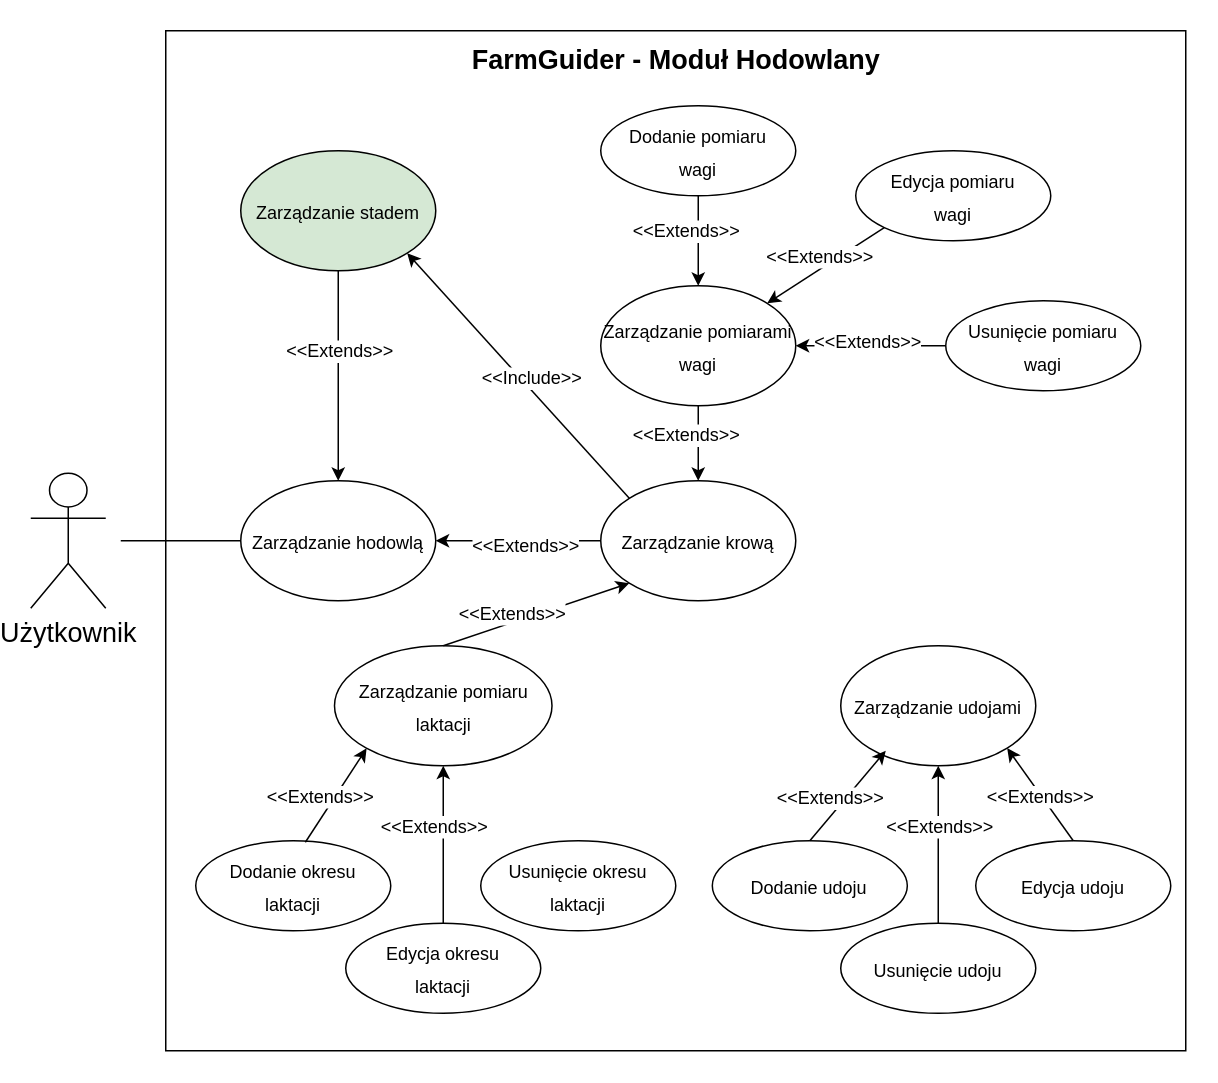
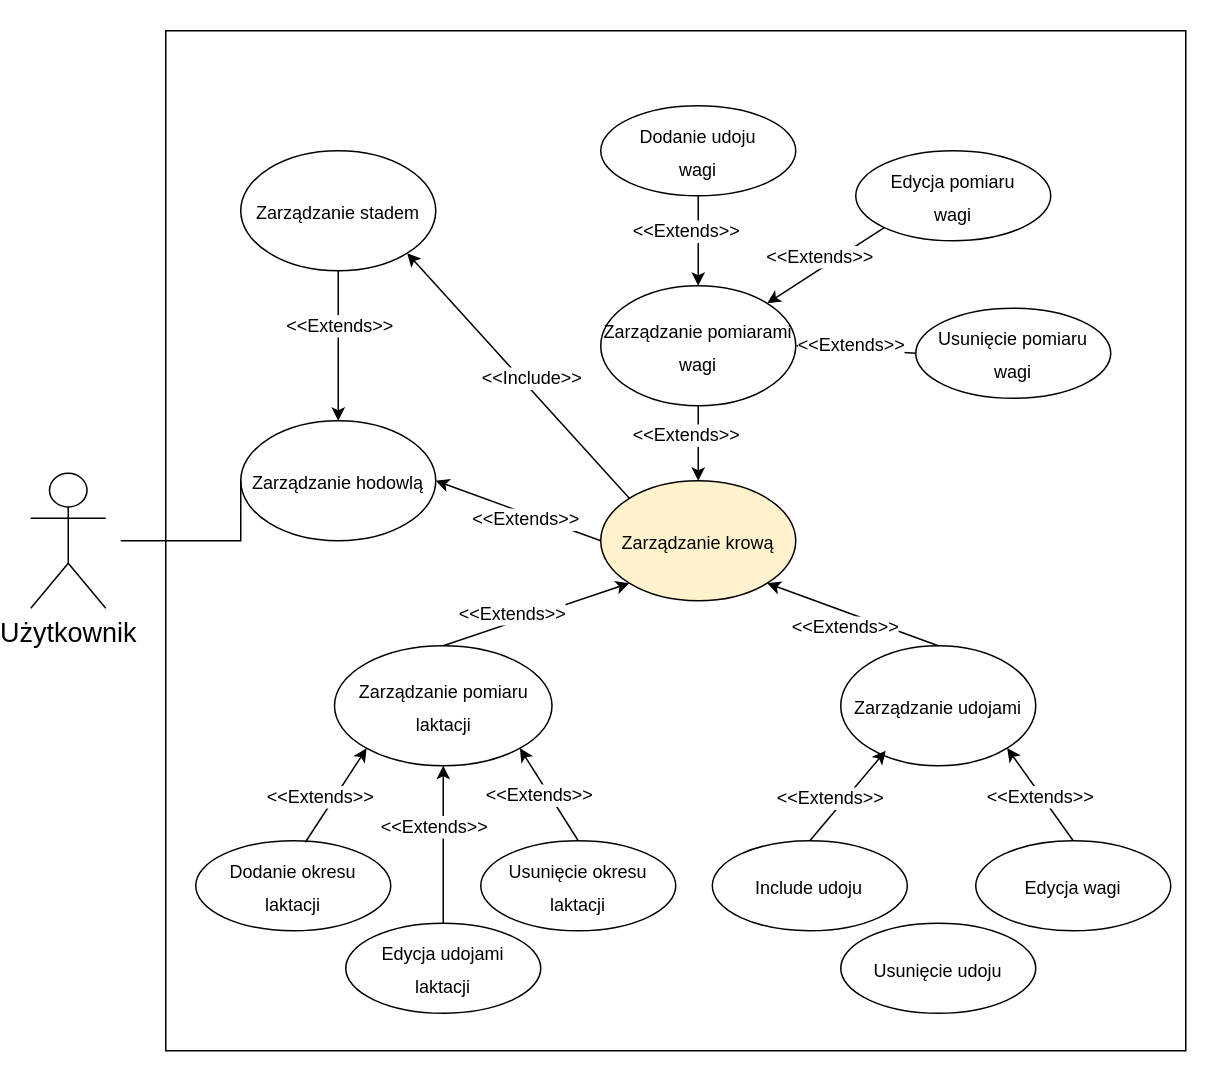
  <mxCell id="0" />
  <mxCell id="1" parent="0" />
  <mxCell id="2" value="" style="whiteSpace=wrap;html=1;aspect=fixed;" parent="1" vertex="1"><mxGeometry x="110" y="20" width="680" height="680" as="geometry" /></mxCell>
- <mxCell id="3" value="&lt;div style=&quot;font-size: 18px;&quot; align=&quot;center&quot;&gt;&lt;font style=&quot;font-size: 18px;&quot;&gt;&lt;b&gt;FarmGuider &lt;font style=&quot;font-size: 18px;&quot;&gt;- Moduł Hodowlany&lt;/font&gt;&lt;br&gt;&lt;/b&gt;&lt;/font&gt;&lt;/div&gt;" style="text;html=1;strokeColor=none;fillColor=none;spacing=5;spacingTop=-20;whiteSpace=wrap;overflow=hidden;rounded=0;align=center;" parent="1" vertex="1"><mxGeometry x="295.63" y="40" width="308.75" height="30" as="geometry" /></mxCell>
- <mxCell id="4" value="&lt;font style=&quot;font-size: 12px;&quot;&gt;Zarządzanie hodowlą&lt;br&gt;&lt;/font&gt;" style="ellipse;whiteSpace=wrap;html=1;fontSize=18;" parent="1" vertex="1"><mxGeometry x="160" y="320" width="130" height="80" as="geometry" /></mxCell>
- <mxCell id="5" value="&lt;font style=&quot;font-size: 12px;&quot;&gt;Zarządzanie stadem&lt;br&gt;&lt;/font&gt;" style="ellipse;whiteSpace=wrap;html=1;fontSize=18;fillColor=#d5e8d4;" parent="1" vertex="1"><mxGeometry x="160" y="100" width="130" height="80" as="geometry" /></mxCell>
+ <mxCell id="4" value="&lt;font style=&quot;font-size: 12px;&quot;&gt;Zarządzanie hodowlą&lt;br&gt;&lt;/font&gt;" style="ellipse;whiteSpace=wrap;html=1;fontSize=18;" parent="1" vertex="1"><mxGeometry x="160" y="280" width="130" height="80" as="geometry" /></mxCell>
+ <mxCell id="5" value="&lt;font style=&quot;font-size: 12px;&quot;&gt;Zarządzanie stadem&lt;br&gt;&lt;/font&gt;" style="ellipse;whiteSpace=wrap;html=1;fontSize=18;" parent="1" vertex="1"><mxGeometry x="160" y="100" width="130" height="80" as="geometry" /></mxCell>
  <mxCell id="6" value="Użytkownik" style="shape=umlActor;verticalLabelPosition=bottom;verticalAlign=top;html=1;outlineConnect=0;fontSize=18;" parent="1" vertex="1"><mxGeometry x="20" y="315" width="50" height="90" as="geometry" /></mxCell>
  <mxCell id="7" style="edgeStyle=orthogonalEdgeStyle;rounded=0;orthogonalLoop=1;jettySize=auto;html=1;entryX=0;entryY=0.5;entryDx=0;entryDy=0;fontSize=12;endArrow=none;endFill=0;" parent="1" target="4" edge="1"><mxGeometry relative="1" as="geometry"><mxPoint x="80" y="360" as="sourcePoint" /><Array as="points"><mxPoint x="80" y="360" /></Array><mxPoint x="610" y="230" as="targetPoint" /></mxGeometry></mxCell>
- <mxCell id="8" value="&lt;font style=&quot;font-size: 12px;&quot;&gt;Zarządzanie krową&lt;br&gt;&lt;/font&gt;" style="ellipse;whiteSpace=wrap;html=1;fontSize=18;" parent="1" vertex="1"><mxGeometry x="400" y="320" width="130" height="80" as="geometry" /></mxCell>
+ <mxCell id="8" value="&lt;font style=&quot;font-size: 12px;&quot;&gt;Zarządzanie krową&lt;br&gt;&lt;/font&gt;" style="ellipse;whiteSpace=wrap;html=1;fontSize=18;fillColor=#fff2cc;" parent="1" vertex="1"><mxGeometry x="400" y="320" width="130" height="80" as="geometry" /></mxCell>
  <mxCell id="9" value="&lt;font style=&quot;font-size: 12px;&quot;&gt;Zarządzanie udojami&lt;br&gt;&lt;/font&gt;" style="ellipse;whiteSpace=wrap;html=1;fontSize=18;" parent="1" vertex="1"><mxGeometry x="560" y="430" width="130" height="80" as="geometry" /></mxCell>
  <mxCell id="10" value="&lt;font style=&quot;font-size: 12px;&quot;&gt;Zarządzanie pomiarami wagi&lt;br&gt;&lt;/font&gt;" style="ellipse;whiteSpace=wrap;html=1;fontSize=18;" parent="1" vertex="1"><mxGeometry x="400" y="190" width="130" height="80" as="geometry" /></mxCell>
  <mxCell id="11" value="&lt;font style=&quot;font-size: 12px;&quot;&gt;Zarządzanie pomiaru laktacji&lt;br&gt;&lt;/font&gt;" style="ellipse;whiteSpace=wrap;html=1;fontSize=18;" parent="1" vertex="1"><mxGeometry x="222.5" y="430" width="145" height="80" as="geometry" /></mxCell>
  <mxCell id="12" value="" style="endArrow=classic;html=1;rounded=0;entryX=1;entryY=0.5;entryDx=0;entryDy=0;exitX=0;exitY=0.5;exitDx=0;exitDy=0;" parent="1" source="8" target="4" edge="1"><mxGeometry width="50" height="50" relative="1" as="geometry"><mxPoint x="390" y="370" as="sourcePoint" /><mxPoint x="440" y="320" as="targetPoint" /></mxGeometry></mxCell>
  <mxCell id="13" value="&lt;font style=&quot;font-size: 12px;&quot;&gt;&amp;lt;&amp;lt;Extends&amp;gt;&amp;gt;&lt;/font&gt;" style="edgeLabel;html=1;align=center;verticalAlign=middle;resizable=0;points=[];rotation=0;" parent="12" vertex="1" connectable="0"><mxGeometry x="-0.122" relative="1" as="geometry"><mxPoint x="-3" y="3" as="offset" /></mxGeometry></mxCell>
  <mxCell id="14" value="" style="endArrow=classic;html=1;rounded=0;entryX=0.5;entryY=0;entryDx=0;entryDy=0;exitX=0.5;exitY=1;exitDx=0;exitDy=0;" parent="1" source="5" target="4" edge="1"><mxGeometry width="50" height="50" relative="1" as="geometry"><mxPoint x="414" y="120" as="sourcePoint" /><mxPoint x="290" y="320" as="targetPoint" /></mxGeometry></mxCell>
  <mxCell id="15" value="&lt;font style=&quot;font-size: 12px;&quot;&gt;&amp;lt;&amp;lt;Extends&amp;gt;&amp;gt;&lt;/font&gt;" style="edgeLabel;html=1;align=center;verticalAlign=middle;resizable=0;points=[];rotation=0;" parent="14" vertex="1" connectable="0"><mxGeometry x="-0.122" relative="1" as="geometry"><mxPoint y="-8" as="offset" /></mxGeometry></mxCell>
- <mxCell id="16" value="&lt;font style=&quot;font-size: 12px;&quot;&gt;Dodanie udoju&lt;br&gt;&lt;/font&gt;" style="ellipse;whiteSpace=wrap;html=1;fontSize=18;" parent="1" vertex="1"><mxGeometry x="474.38" y="560" width="130" height="60" as="geometry" /></mxCell>
- <mxCell id="17" value="&lt;font style=&quot;font-size: 12px;&quot;&gt;Edycja udoju&lt;br&gt;&lt;/font&gt;" style="ellipse;whiteSpace=wrap;html=1;fontSize=18;" parent="1" vertex="1"><mxGeometry x="650" y="560" width="130" height="60" as="geometry" /></mxCell>
+ <mxCell id="16" value="&lt;font style=&quot;font-size: 12px;&quot;&gt;Include udoju&lt;br&gt;&lt;/font&gt;" style="ellipse;whiteSpace=wrap;html=1;fontSize=18;" parent="1" vertex="1"><mxGeometry x="474.38" y="560" width="130" height="60" as="geometry" /></mxCell>
+ <mxCell id="17" value="&lt;font style=&quot;font-size: 12px;&quot;&gt;Edycja wagi&lt;br&gt;&lt;/font&gt;" style="ellipse;whiteSpace=wrap;html=1;fontSize=18;" parent="1" vertex="1"><mxGeometry x="650" y="560" width="130" height="60" as="geometry" /></mxCell>
  <mxCell id="18" value="&lt;font style=&quot;font-size: 12px;&quot;&gt;Usunięcie udoju&lt;br&gt;&lt;/font&gt;" style="ellipse;whiteSpace=wrap;html=1;fontSize=18;" parent="1" vertex="1"><mxGeometry x="560" y="615" width="130" height="60" as="geometry" /></mxCell>
- <mxCell id="19" value="&lt;font style=&quot;font-size: 12px;&quot;&gt;Dodanie pomiaru&lt;br&gt;wagi&lt;br&gt;&lt;/font&gt;" style="ellipse;whiteSpace=wrap;html=1;fontSize=18;" parent="1" vertex="1"><mxGeometry x="400" y="70" width="130" height="60" as="geometry" /></mxCell>
+ <mxCell id="19" value="&lt;font style=&quot;font-size: 12px;&quot;&gt;Dodanie udoju&lt;br&gt;wagi&lt;br&gt;&lt;/font&gt;" style="ellipse;whiteSpace=wrap;html=1;fontSize=18;" parent="1" vertex="1"><mxGeometry x="400" y="70" width="130" height="60" as="geometry" /></mxCell>
  <mxCell id="20" value="&lt;font style=&quot;font-size: 12px;&quot;&gt;Edycja pomiaru&lt;br&gt;wagi&lt;br&gt;&lt;/font&gt;" style="ellipse;whiteSpace=wrap;html=1;fontSize=18;" parent="1" vertex="1"><mxGeometry x="570" y="100" width="130" height="60" as="geometry" /></mxCell>
- <mxCell id="21" value="&lt;font style=&quot;font-size: 12px;&quot;&gt;Usunięcie pomiaru&lt;br&gt;wagi&lt;br&gt;&lt;/font&gt;" style="ellipse;whiteSpace=wrap;html=1;fontSize=18;" parent="1" vertex="1"><mxGeometry x="630" y="200" width="130" height="60" as="geometry" /></mxCell>
+ <mxCell id="21" value="&lt;font style=&quot;font-size: 12px;&quot;&gt;Usunięcie pomiaru&lt;br&gt;wagi&lt;br&gt;&lt;/font&gt;" style="ellipse;whiteSpace=wrap;html=1;fontSize=18;" parent="1" vertex="1"><mxGeometry x="610" y="205" width="130" height="60" as="geometry" /></mxCell>
  <mxCell id="22" value="&lt;font style=&quot;font-size: 12px;&quot;&gt;Dodanie okresu&lt;br&gt;laktacji&lt;br&gt;&lt;/font&gt;" style="ellipse;whiteSpace=wrap;html=1;fontSize=18;" parent="1" vertex="1"><mxGeometry x="130" y="560" width="130" height="60" as="geometry" /></mxCell>
- <mxCell id="23" value="&lt;font style=&quot;font-size: 12px;&quot;&gt;Edycja okresu&lt;br&gt;laktacji&lt;br&gt;&lt;/font&gt;" style="ellipse;whiteSpace=wrap;html=1;fontSize=18;" parent="1" vertex="1"><mxGeometry x="230" y="615" width="130" height="60" as="geometry" /></mxCell>
+ <mxCell id="23" value="&lt;font style=&quot;font-size: 12px;&quot;&gt;Edycja udojami&lt;br&gt;laktacji&lt;br&gt;&lt;/font&gt;" style="ellipse;whiteSpace=wrap;html=1;fontSize=18;" parent="1" vertex="1"><mxGeometry x="230" y="615" width="130" height="60" as="geometry" /></mxCell>
  <mxCell id="24" value="&lt;font style=&quot;font-size: 12px;&quot;&gt;Usunięcie okresu&lt;br&gt;laktacji&lt;br&gt;&lt;/font&gt;" style="ellipse;whiteSpace=wrap;html=1;fontSize=18;" parent="1" vertex="1"><mxGeometry x="320" y="560" width="130" height="60" as="geometry" /></mxCell>
+ <mxCell id="25" value="" style="endArrow=classic;html=1;rounded=0;entryX=1;entryY=1;entryDx=0;entryDy=0;exitX=0.5;exitY=0;exitDx=0;exitDy=0;" parent="1" source="9" target="8" edge="1"><mxGeometry width="50" height="50" relative="1" as="geometry"><mxPoint x="370" y="170" as="sourcePoint" /><mxPoint x="235" y="330" as="targetPoint" /></mxGeometry></mxCell>
+ <mxCell id="26" value="&lt;font style=&quot;font-size: 12px;&quot;&gt;&amp;lt;&amp;lt;Extends&amp;gt;&amp;gt;&lt;/font&gt;" style="edgeLabel;html=1;align=center;verticalAlign=middle;resizable=0;points=[];rotation=0;" parent="25" vertex="1" connectable="0"><mxGeometry x="-0.122" relative="1" as="geometry"><mxPoint x="-13" y="6" as="offset" /></mxGeometry></mxCell>
  <mxCell id="27" value="" style="endArrow=classic;html=1;rounded=0;exitX=0.5;exitY=0;exitDx=0;exitDy=0;" parent="1" source="16" edge="1"><mxGeometry width="50" height="50" relative="1" as="geometry"><mxPoint x="410" y="340" as="sourcePoint" /><mxPoint x="590" y="500" as="targetPoint" /></mxGeometry></mxCell>
  <mxCell id="28" value="&lt;font style=&quot;font-size: 12px;&quot;&gt;&amp;lt;&amp;lt;Extends&amp;gt;&amp;gt;&lt;/font&gt;" style="edgeLabel;html=1;align=center;verticalAlign=middle;resizable=0;points=[];rotation=0;" parent="27" vertex="1" connectable="0"><mxGeometry x="-0.122" relative="1" as="geometry"><mxPoint x="-9" y="-3" as="offset" /></mxGeometry></mxCell>
  <mxCell id="29" value="" style="endArrow=classic;html=1;rounded=0;entryX=1;entryY=1;entryDx=0;entryDy=0;exitX=0.5;exitY=0;exitDx=0;exitDy=0;" parent="1" source="17" target="9" edge="1"><mxGeometry width="50" height="50" relative="1" as="geometry"><mxPoint x="630" y="270" as="sourcePoint" /><mxPoint x="521" y="312" as="targetPoint" /></mxGeometry></mxCell>
  <mxCell id="30" value="&lt;font style=&quot;font-size: 12px;&quot;&gt;&amp;lt;&amp;lt;Extends&amp;gt;&amp;gt;&lt;/font&gt;" style="edgeLabel;html=1;align=center;verticalAlign=middle;resizable=0;points=[];rotation=0;" parent="29" vertex="1" connectable="0"><mxGeometry x="-0.122" relative="1" as="geometry"><mxPoint x="-3" y="-3" as="offset" /></mxGeometry></mxCell>
- <mxCell id="31" value="" style="endArrow=classic;html=1;rounded=0;entryX=0.5;entryY=1;entryDx=0;entryDy=0;exitX=0.5;exitY=0;exitDx=0;exitDy=0;" parent="1" source="18" target="9" edge="1"><mxGeometry width="50" height="50" relative="1" as="geometry"><mxPoint x="650" y="340" as="sourcePoint" /><mxPoint x="540" y="340" as="targetPoint" /></mxGeometry></mxCell>
- <mxCell id="32" value="&lt;font style=&quot;font-size: 12px;&quot;&gt;&amp;lt;&amp;lt;Extends&amp;gt;&amp;gt;&lt;/font&gt;" style="edgeLabel;html=1;align=center;verticalAlign=middle;resizable=0;points=[];rotation=0;" parent="31" vertex="1" connectable="0"><mxGeometry x="-0.122" relative="1" as="geometry"><mxPoint y="-19" as="offset" /></mxGeometry></mxCell>
  <mxCell id="33" value="" style="endArrow=classic;html=1;rounded=0;entryX=0.5;entryY=0;entryDx=0;entryDy=0;exitX=0.5;exitY=1;exitDx=0;exitDy=0;" parent="1" source="10" target="8" edge="1"><mxGeometry width="50" height="50" relative="1" as="geometry"><mxPoint x="410" y="340" as="sourcePoint" /><mxPoint x="300" y="370" as="targetPoint" /></mxGeometry></mxCell>
  <mxCell id="34" value="&lt;font style=&quot;font-size: 12px;&quot;&gt;&amp;lt;&amp;lt;Extends&amp;gt;&amp;gt;&lt;/font&gt;" style="edgeLabel;html=1;align=center;verticalAlign=middle;resizable=0;points=[];rotation=0;" parent="33" vertex="1" connectable="0"><mxGeometry x="-0.122" relative="1" as="geometry"><mxPoint x="-9" y="-3" as="offset" /></mxGeometry></mxCell>
  <mxCell id="35" value="" style="endArrow=classic;html=1;rounded=0;entryX=0.5;entryY=0;entryDx=0;entryDy=0;exitX=0.5;exitY=1;exitDx=0;exitDy=0;" parent="1" source="19" target="10" edge="1"><mxGeometry width="50" height="50" relative="1" as="geometry"><mxPoint x="370" y="480" as="sourcePoint" /><mxPoint x="281" y="398" as="targetPoint" /></mxGeometry></mxCell>
  <mxCell id="36" value="&lt;font style=&quot;font-size: 12px;&quot;&gt;&amp;lt;&amp;lt;Extends&amp;gt;&amp;gt;&lt;/font&gt;" style="edgeLabel;html=1;align=center;verticalAlign=middle;resizable=0;points=[];rotation=0;" parent="35" vertex="1" connectable="0"><mxGeometry x="-0.122" relative="1" as="geometry"><mxPoint x="-9" y="-3" as="offset" /></mxGeometry></mxCell>
  <mxCell id="37" value="" style="endArrow=classic;html=1;rounded=0;entryX=1;entryY=0;entryDx=0;entryDy=0;exitX=0;exitY=1;exitDx=0;exitDy=0;" parent="1" source="20" target="10" edge="1"><mxGeometry width="50" height="50" relative="1" as="geometry"><mxPoint x="620" y="490" as="sourcePoint" /><mxPoint x="531" y="522" as="targetPoint" /></mxGeometry></mxCell>
  <mxCell id="38" value="&lt;font style=&quot;font-size: 12px;&quot;&gt;&amp;lt;&amp;lt;Extends&amp;gt;&amp;gt;&lt;/font&gt;" style="edgeLabel;html=1;align=center;verticalAlign=middle;resizable=0;points=[];rotation=0;" parent="37" vertex="1" connectable="0"><mxGeometry x="-0.122" relative="1" as="geometry"><mxPoint x="-9" y="-3" as="offset" /></mxGeometry></mxCell>
  <mxCell id="39" value="" style="endArrow=classic;html=1;rounded=0;entryX=1;entryY=0.5;entryDx=0;entryDy=0;exitX=0;exitY=0.5;exitDx=0;exitDy=0;" parent="1" source="21" target="10" edge="1"><mxGeometry width="50" height="50" relative="1" as="geometry"><mxPoint x="630" y="490" as="sourcePoint" /><mxPoint x="550" y="560" as="targetPoint" /></mxGeometry></mxCell>
  <mxCell id="40" value="&lt;font style=&quot;font-size: 12px;&quot;&gt;&amp;lt;&amp;lt;Extends&amp;gt;&amp;gt;&lt;/font&gt;" style="edgeLabel;html=1;align=center;verticalAlign=middle;resizable=0;points=[];rotation=0;" parent="39" vertex="1" connectable="0"><mxGeometry x="-0.122" relative="1" as="geometry"><mxPoint x="-9" y="-3" as="offset" /></mxGeometry></mxCell>
  <mxCell id="41" value="" style="endArrow=classic;html=1;rounded=0;entryX=0;entryY=1;entryDx=0;entryDy=0;exitX=0.5;exitY=0;exitDx=0;exitDy=0;" parent="1" source="11" target="8" edge="1"><mxGeometry width="50" height="50" relative="1" as="geometry"><mxPoint x="420" y="560" as="sourcePoint" /><mxPoint x="281" y="398" as="targetPoint" /></mxGeometry></mxCell>
  <mxCell id="42" value="&lt;font style=&quot;font-size: 12px;&quot;&gt;&amp;lt;&amp;lt;Extends&amp;gt;&amp;gt;&lt;/font&gt;" style="edgeLabel;html=1;align=center;verticalAlign=middle;resizable=0;points=[];rotation=0;" parent="41" vertex="1" connectable="0"><mxGeometry x="-0.122" relative="1" as="geometry"><mxPoint x="-9" y="-3" as="offset" /></mxGeometry></mxCell>
  <mxCell id="43" value="" style="endArrow=classic;html=1;rounded=0;exitX=0.562;exitY=0.017;exitDx=0;exitDy=0;exitPerimeter=0;entryX=0;entryY=1;entryDx=0;entryDy=0;" parent="1" source="22" target="11" edge="1"><mxGeometry width="50" height="50" relative="1" as="geometry"><mxPoint x="235" y="460" as="sourcePoint" /><mxPoint x="232" y="542" as="targetPoint" /></mxGeometry></mxCell>
  <mxCell id="44" value="&lt;font style=&quot;font-size: 12px;&quot;&gt;&amp;lt;&amp;lt;Extends&amp;gt;&amp;gt;&lt;/font&gt;" style="edgeLabel;html=1;align=center;verticalAlign=middle;resizable=0;points=[];rotation=0;" parent="43" vertex="1" connectable="0"><mxGeometry x="-0.122" relative="1" as="geometry"><mxPoint x="-9" y="-3" as="offset" /></mxGeometry></mxCell>
  <mxCell id="45" value="" style="endArrow=classic;html=1;rounded=0;entryX=0.5;entryY=1;entryDx=0;entryDy=0;exitX=0.5;exitY=0;exitDx=0;exitDy=0;" parent="1" source="23" target="11" edge="1"><mxGeometry width="50" height="50" relative="1" as="geometry"><mxPoint x="180" y="592" as="sourcePoint" /><mxPoint x="184" y="528" as="targetPoint" /></mxGeometry></mxCell>
  <mxCell id="46" value="&lt;font style=&quot;font-size: 12px;&quot;&gt;&amp;lt;&amp;lt;Extends&amp;gt;&amp;gt;&lt;/font&gt;" style="edgeLabel;html=1;align=center;verticalAlign=middle;resizable=0;points=[];rotation=0;" parent="45" vertex="1" connectable="0"><mxGeometry x="-0.122" relative="1" as="geometry"><mxPoint x="-7" y="-19" as="offset" /></mxGeometry></mxCell>
+ <mxCell id="47" value="" style="endArrow=classic;html=1;rounded=0;entryX=1;entryY=1;entryDx=0;entryDy=0;exitX=0.5;exitY=0;exitDx=0;exitDy=0;" parent="1" source="24" target="11" edge="1"><mxGeometry width="50" height="50" relative="1" as="geometry"><mxPoint x="325" y="630" as="sourcePoint" /><mxPoint x="235" y="540" as="targetPoint" /></mxGeometry></mxCell>
+ <mxCell id="48" value="&lt;font style=&quot;font-size: 12px;&quot;&gt;&amp;lt;&amp;lt;Extends&amp;gt;&amp;gt;&lt;/font&gt;" style="edgeLabel;html=1;align=center;verticalAlign=middle;resizable=0;points=[];rotation=0;" parent="47" vertex="1" connectable="0"><mxGeometry x="-0.122" relative="1" as="geometry"><mxPoint x="-9" y="-3" as="offset" /></mxGeometry></mxCell>
  <mxCell id="49" value="" style="endArrow=classic;html=1;rounded=0;entryX=1;entryY=1;entryDx=0;entryDy=0;exitX=0;exitY=0;exitDx=0;exitDy=0;" edge="1" parent="1" source="8" target="5"><mxGeometry width="50" height="50" relative="1" as="geometry"><mxPoint x="235" y="190" as="sourcePoint" /><mxPoint x="235" y="330" as="targetPoint" /></mxGeometry></mxCell>
  <mxCell id="50" value="&lt;font style=&quot;font-size: 12px;&quot;&gt;&amp;lt;&amp;lt;Include&amp;gt;&amp;gt;&lt;/font&gt;" style="edgeLabel;html=1;align=center;verticalAlign=middle;resizable=0;points=[];rotation=0;" vertex="1" connectable="0" parent="49"><mxGeometry x="-0.122" relative="1" as="geometry"><mxPoint y="-8" as="offset" /></mxGeometry></mxCell>
